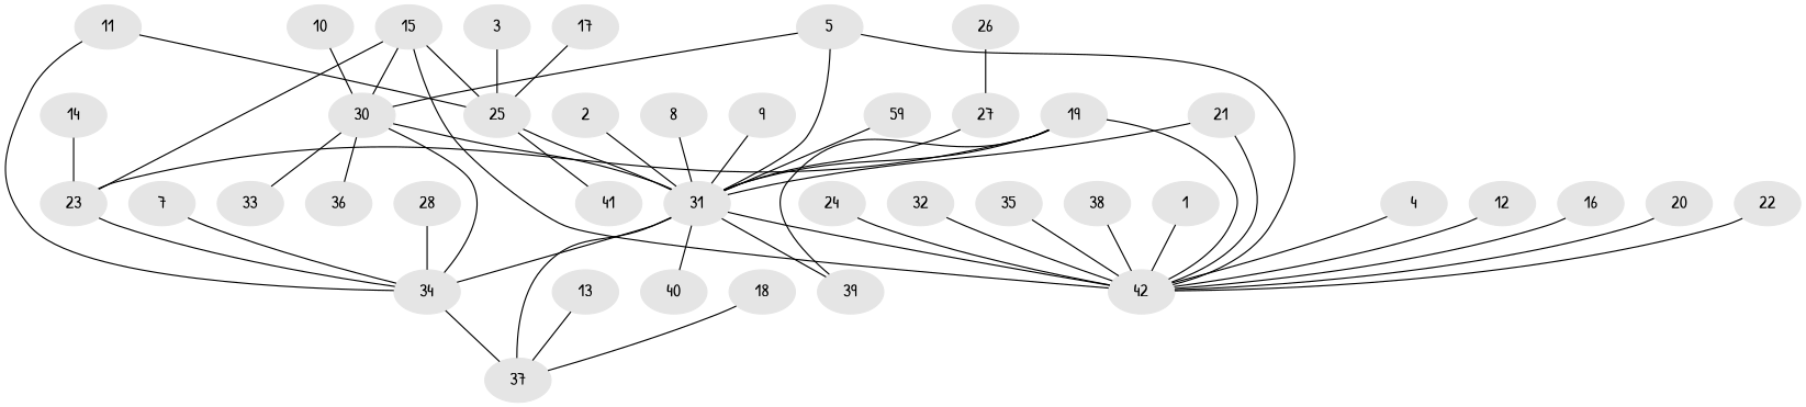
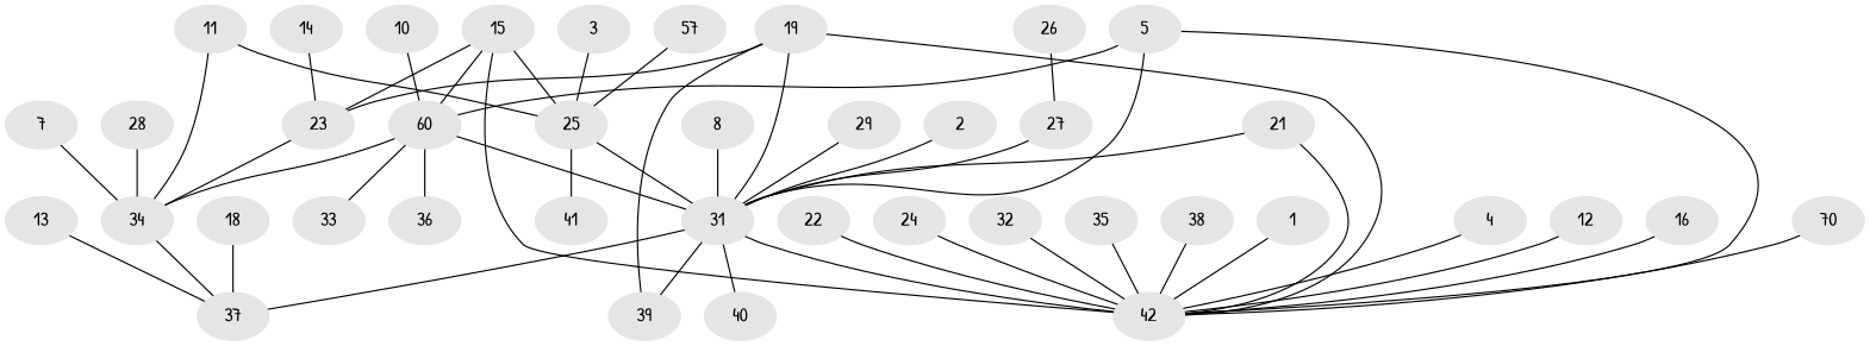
  graph {
    fontname="Patrick Hand"
    node [color=gray90 fontname="Patrick Hand" style=filled]
    edge [fontname="Patrick Hand" weight=1.0]
    1
    42
    2
    31
    34
    37
    39
    40
    3
    25
    41
    4
    5
-   30
+   30 [label=60]
    33
    36
    7
    8
-   9
    10
    11
    12
    13
    14
    23
    15
    16
-   17
+   17 [label=57]
    18
    19
-   20
+   20 [label=70]
    21
    22
    24
    26
    27
    28
-   29 [label=59]
+   29
    32
    35
    38
    1 -- 42
    2 -- 31
    31 -- 42 [weight=4.0]
-   31 -- 34
    31 -- 37 [weight=2.0]
    31 -- 39
    31 -- 40
    34 -- 37
    3 -- 25
    25 -- 31
    25 -- 41
    4 -- 42
    5 -- 42
    5 -- 31
    5 -- 30
    30 -- 31
    30 -- 34
    30 -- 33
    30 -- 36
    7 -- 34
    8 -- 31
-   9 -- 31
    10 -- 30
    11 -- 34
    11 -- 25
    12 -- 42
    13 -- 37
    14 -- 23
    23 -- 34
    15 -- 42
    15 -- 25
    15 -- 30
    15 -- 23
    16 -- 42
    17 -- 25
    18 -- 37
    19 -- 42
    19 -- 31 [weight=2.0]
    19 -- 39
    19 -- 23
    20 -- 42
    21 -- 42
    21 -- 31
    22 -- 42
    24 -- 42
    26 -- 27
    27 -- 31
    28 -- 34
    29 -- 31
    32 -- 42
    35 -- 42
    38 -- 42
  }
